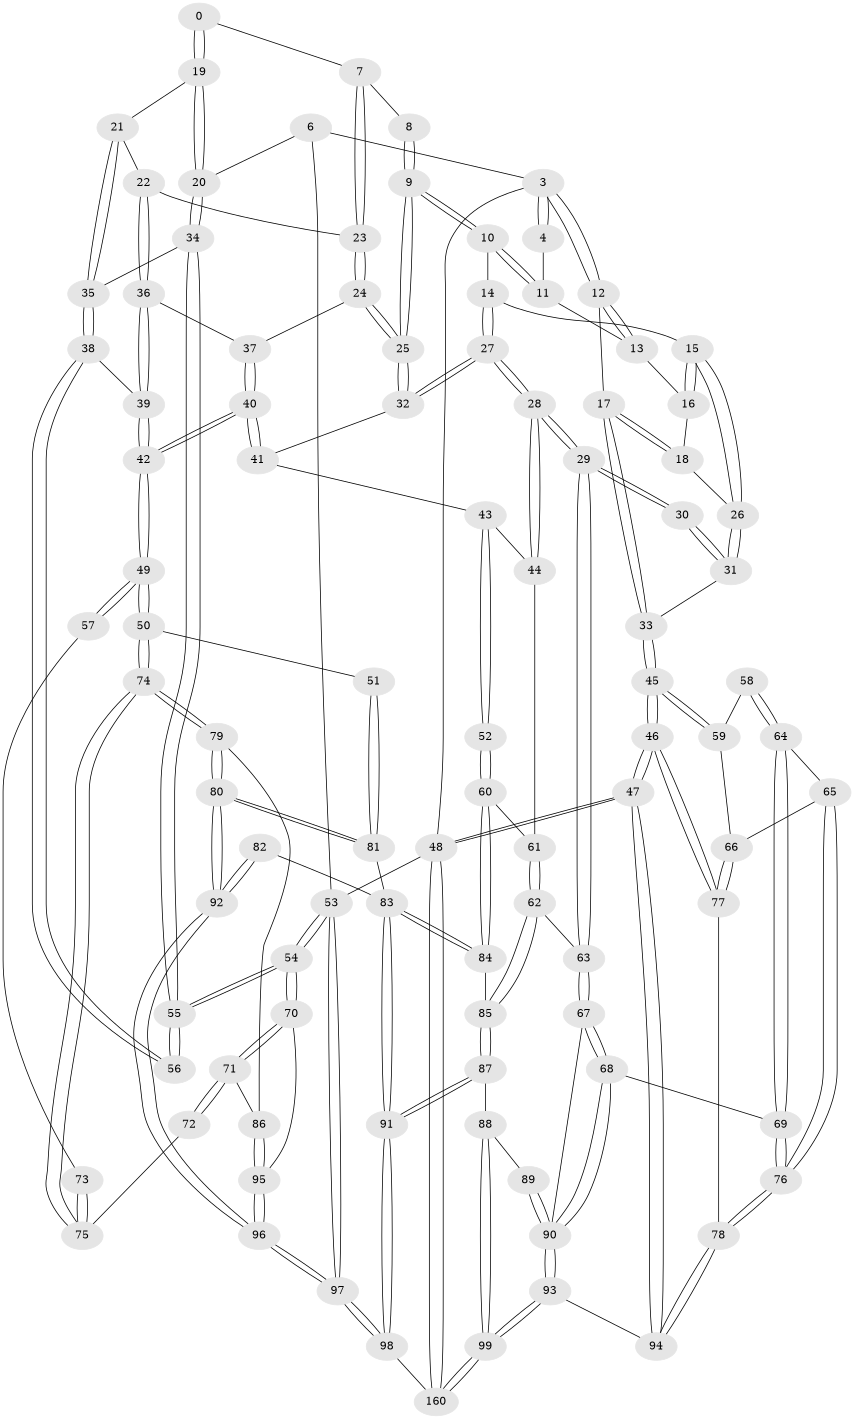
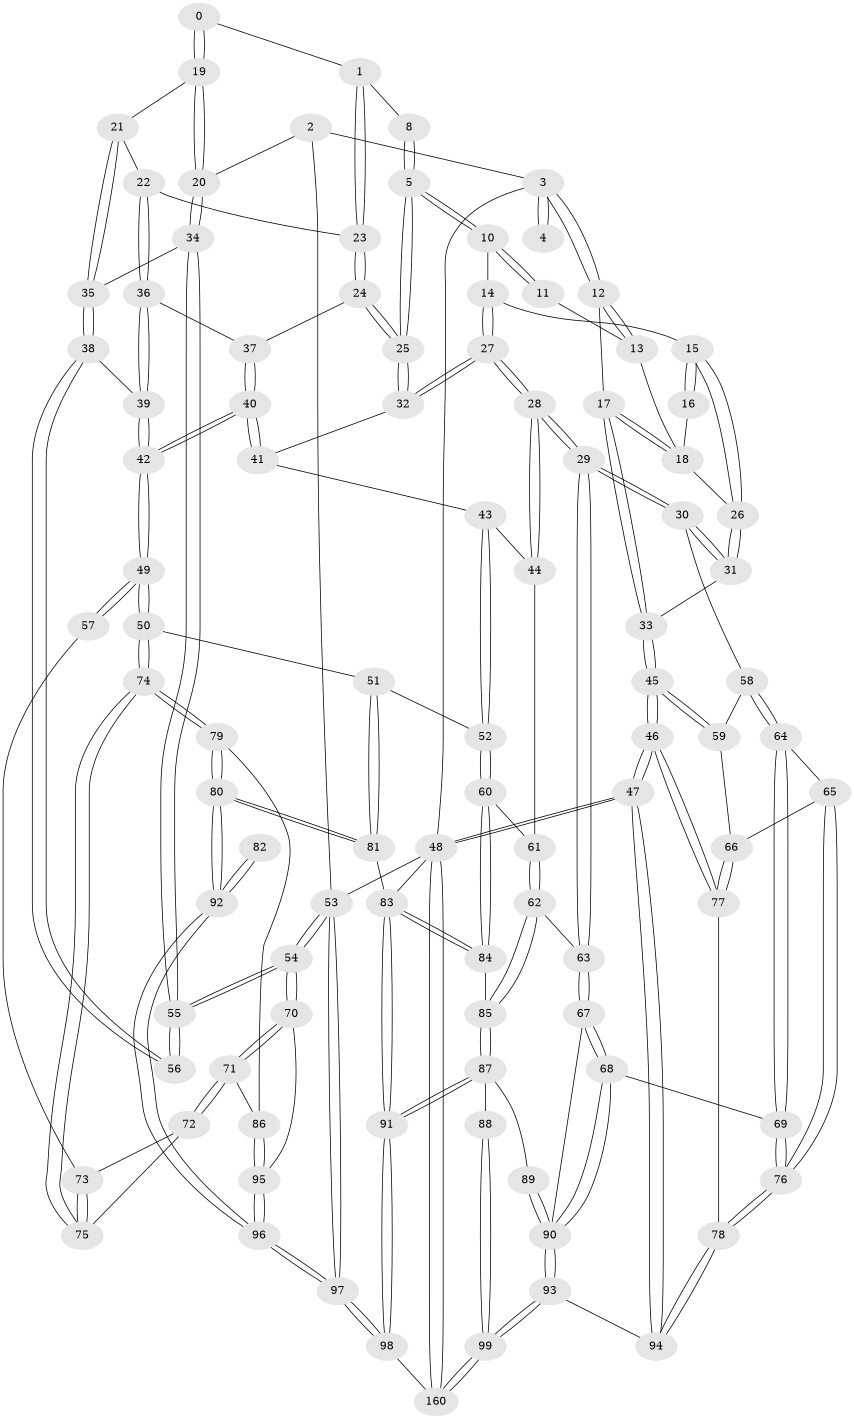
  graph {
    node [color=gray90 style=filled]
-   2 [label=6]
+   2
    3
    20
    53
    n5 [label=0]
-   7
+   7 [label=1]
    19
    4
    12
    48
    34
    54
    97
    11
    13
    17
    n17 [label=160]
    8
-   9
+   9 [label=5]
    23
    21
    24
    10
    25
    14
    32
    15
    27
    16
    18
    33
    26
    28
    31
    45
    22
    35
    55
    36
    38
    37
    39
    40
    41
    29
    44
    30
    63
    61
    58
    67
    59
    64
    43
    46
    56
    42
    49
    52
    50
    57
    60
    62
    47
    77
    66
    94
    78
    51
    74
    73
    81
    75
    79
    83
    84
    70
    98
    71
    95
    65
    69
    85
    87
    68
    90
    76
    89
    93
    72
    86
    96
    80
    92
    82
    91
    88
    99
    2 -- 3
    2 -- 20
    2 -- 53
    3 -- 4
    3 -- 4
    3 -- 12
    3 -- 12
    3 -- 48
    20 -- 34
    20 -- 34
    53 -- 54
    53 -- 54
    53 -- 97
    53 -- 97
    n5 -- 7
    n5 -- 19
    n5 -- 19
    7 -- 8
    7 -- 23
    7 -- 23
    19 -- 20
    19 -- 20
    19 -- 21
-   4 -- 11
    12 -- 13
    12 -- 13
    12 -- 17
    48 -- 53
    48 -- n17
    48 -- n17
    34 -- 35
    34 -- 55
    34 -- 55
    54 -- 55
    54 -- 55
    54 -- 70
    54 -- 70
    97 -- 98
    97 -- 98
    11 -- 13
-   13 -- 16
+   13 -- 18
    17 -- 18
    17 -- 18
    17 -- 33
    17 -- 33
    8 -- 9
    8 -- 9
    9 -- 10
    9 -- 10
    9 -- 25
    9 -- 25
    23 -- 24
    23 -- 24
    21 -- 22
    21 -- 35
    21 -- 35
    24 -- 25
    24 -- 25
    24 -- 37
    10 -- 11
    10 -- 11
    10 -- 14
    25 -- 32
    25 -- 32
    14 -- 15
    14 -- 27
    14 -- 27
    32 -- 41
    15 -- 16
    15 -- 16
    15 -- 26
    15 -- 26
    27 -- 32
    27 -- 32
    27 -- 28
    27 -- 28
    16 -- 18
    18 -- 26
    33 -- 45
    33 -- 45
    26 -- 31
    26 -- 31
    28 -- 29
    28 -- 29
    28 -- 44
    28 -- 44
    31 -- 33
    45 -- 59
    45 -- 59
    45 -- 46
    45 -- 46
    22 -- 23
    22 -- 36
    22 -- 36
    35 -- 38
    35 -- 38
    55 -- 56
    55 -- 56
    36 -- 37
    36 -- 39
    36 -- 39
    38 -- 39
    38 -- 56
    38 -- 56
    37 -- 40
    37 -- 40
    39 -- 42
    39 -- 42
    40 -- 41
    40 -- 41
    40 -- 42
    40 -- 42
    41 -- 43
    29 -- 30
    29 -- 30
    29 -- 63
    29 -- 63
    44 -- 61
    30 -- 31
    30 -- 31
+   30 -- 58
    63 -- 67
    63 -- 67
    61 -- 62
    61 -- 62
    58 -- 59
    58 -- 64
    58 -- 64
    67 -- 68
    67 -- 68
    67 -- 90
    59 -- 66
    64 -- 65
    64 -- 69
    64 -- 69
    43 -- 44
    43 -- 52
    43 -- 52
    46 -- 47
    46 -- 47
    46 -- 77
    46 -- 77
    42 -- 49
    42 -- 49
    49 -- 50
    49 -- 50
    49 -- 57
    49 -- 57
    52 -- 60
    52 -- 60
    50 -- 51
    50 -- 74
    50 -- 74
    57 -- 73
    60 -- 61
    60 -- 84
    60 -- 84
    62 -- 63
    62 -- 85
    62 -- 85
    47 -- 48
    47 -- 48
    47 -- 94
    47 -- 94
    77 -- 78
    66 -- 77
    66 -- 77
    78 -- 94
    78 -- 94
+   51 -- 52
    51 -- 81
    51 -- 81
    74 -- 75
    74 -- 75
    74 -- 79
    74 -- 79
    73 -- 75
    73 -- 75
    81 -- 83
    79 -- 86
    79 -- 80
    79 -- 80
    83 -- 84
    83 -- 84
    83 -- 91
    83 -- 91
    84 -- 85
    70 -- 71
    70 -- 71
    70 -- 95
    98 -- n17
    71 -- 72
    71 -- 72
    71 -- 86
    95 -- 96
    95 -- 96
    65 -- 66
    65 -- 76
    65 -- 76
    69 -- 76
    69 -- 76
    85 -- 87
    85 -- 87
    87 -- 91
    87 -- 91
    87 -- 88
    68 -- 69
    68 -- 90
    68 -- 90
    90 -- 93
    90 -- 93
    76 -- 78
    76 -- 78
    89 -- 90
    89 -- 90
    93 -- 94
    93 -- 99
    93 -- 99
+   72 -- 73
    72 -- 75
    86 -- 95
    86 -- 95
    96 -- 97
    96 -- 97
    80 -- 81
    80 -- 81
    80 -- 92
    80 -- 92
    92 -- 96
    92 -- 96
-   82 -- 83
+   48 -- 83
    82 -- 92
    82 -- 92
    91 -- 98
    91 -- 98
-   88 -- 89
+   87 -- 89
    88 -- 99
    88 -- 99
    99 -- n17
    99 -- n17
  }
